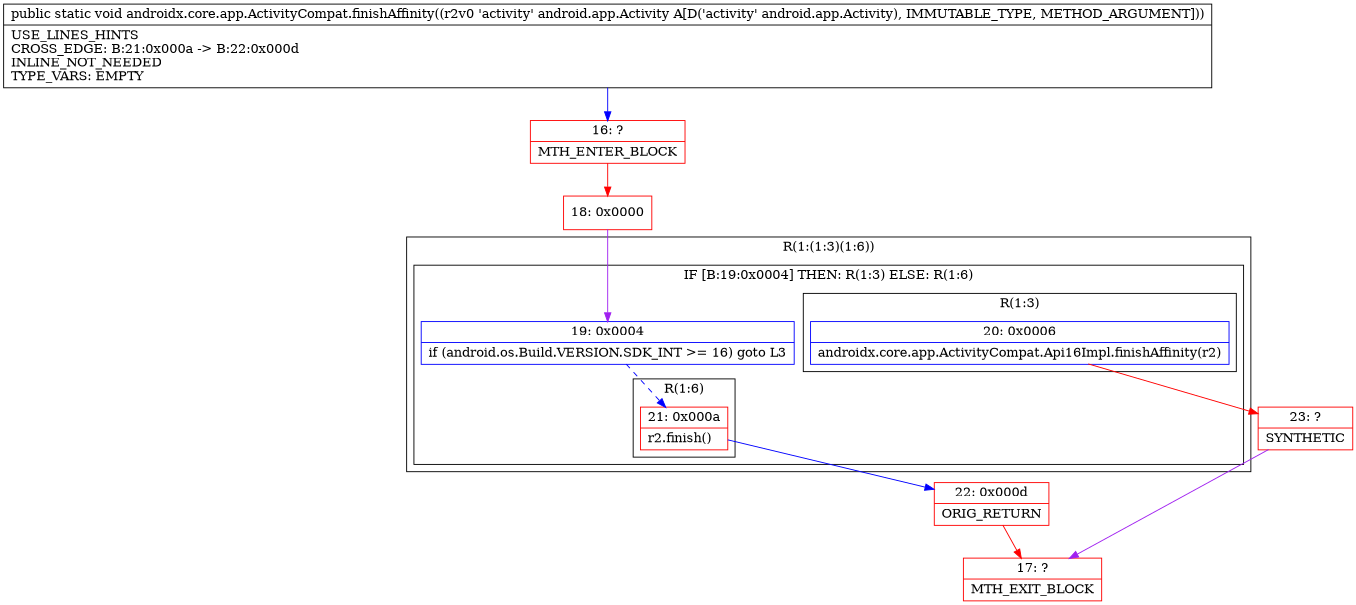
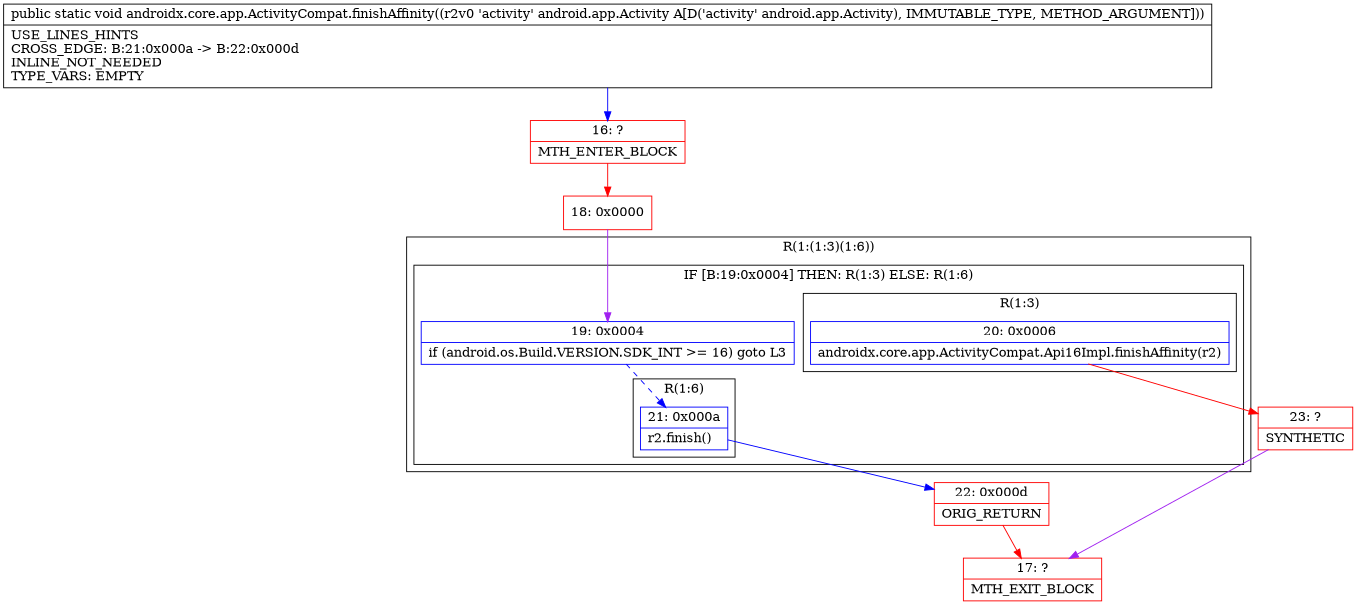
  digraph {
    node [color=red shape=record]
    edge [color=red]
    n1 [color=blue label="{20\:\ 0x0006|androidx.core.app.ActivityCompat.Api16Impl.finishAffinity(r2)\l}"]
-   n2 [label="{21\:\ 0x000a|r2.finish()\l}"]
+   n2 [color=blue label="{21\:\ 0x000a|r2.finish()\l}"]
    n3 [color=blue label="{19\:\ 0x0004|if (android.os.Build.VERSION.SDK_INT \>= 16) goto L3\l}"]
    n4 [label="{23\:\ ?|SYNTHETIC\l}"]
    n5 [label="{22\:\ 0x000d|ORIG_RETURN\l}"]
    n6 [label="{17\:\ ?|MTH_EXIT_BLOCK\l}"]
    n7 [label="{16\:\ ?|MTH_ENTER_BLOCK\l}"]
    n8 [label="{18\:\ 0x0000}"]
    n9 [label="{public static void androidx.core.app.ActivityCompat.finishAffinity((r2v0 'activity' android.app.Activity A[D('activity' android.app.Activity), IMMUTABLE_TYPE, METHOD_ARGUMENT]))  | USE_LINES_HINTS\lCROSS_EDGE: B:21:0x000a \-\> B:22:0x000d\lINLINE_NOT_NEEDED\lTYPE_VARS: EMPTY\l}" color=""]
    subgraph cluster_1 {
      label="R(1:(1:3)(1:6))"
      subgraph cluster_2 {
        label="IF [B:19:0x0004] THEN: R(1:3) ELSE: R(1:6)"
        n3
        subgraph cluster_3 {
          label="R(1:3)"
          n1
        }
        subgraph cluster_4 {
          label="R(1:6)"
          n2
        }
      }
    }
    n1 -> n4
    n2 -> n5 [color=blue]
    n3 -> n2 [color=blue style=dashed]
    n4 -> n6 [color=purple]
    n5 -> n6
    n7 -> n8
    n8 -> n3 [color=purple]
    n9 -> n7 [color=blue]
  }
